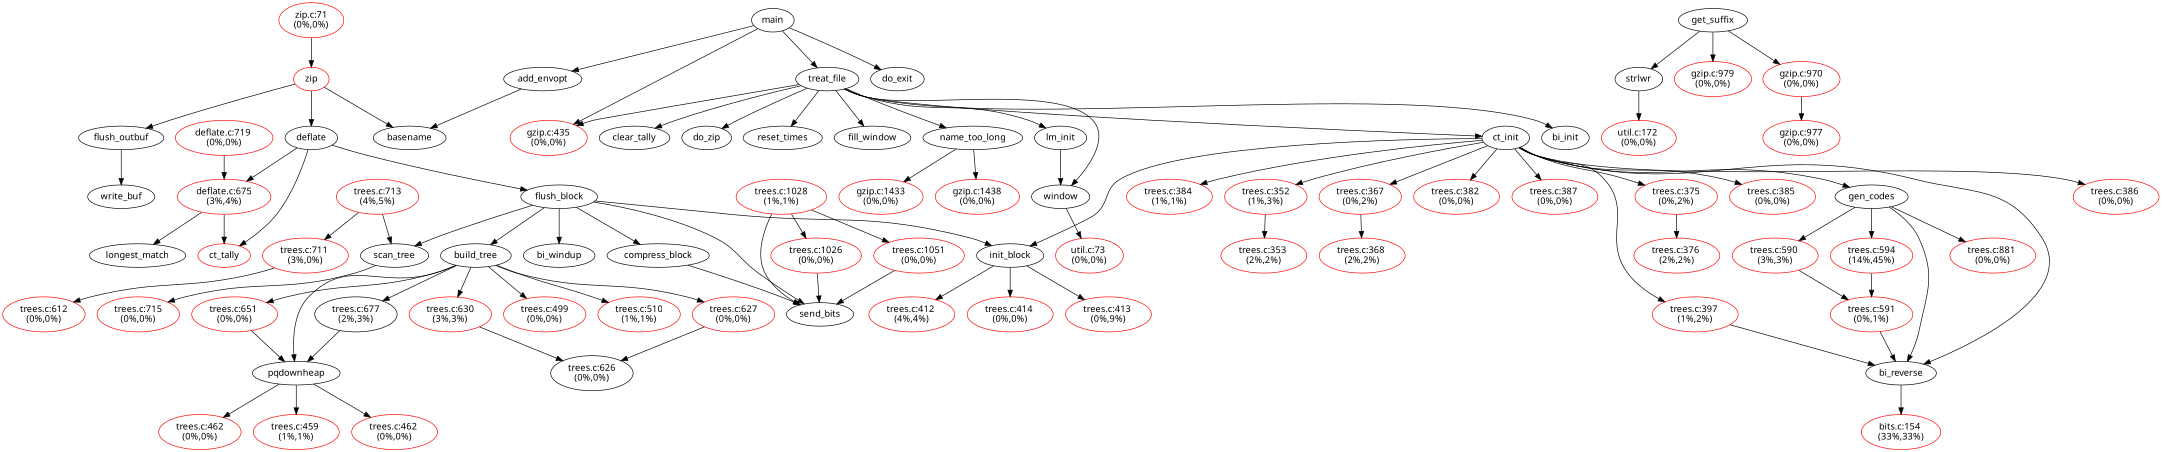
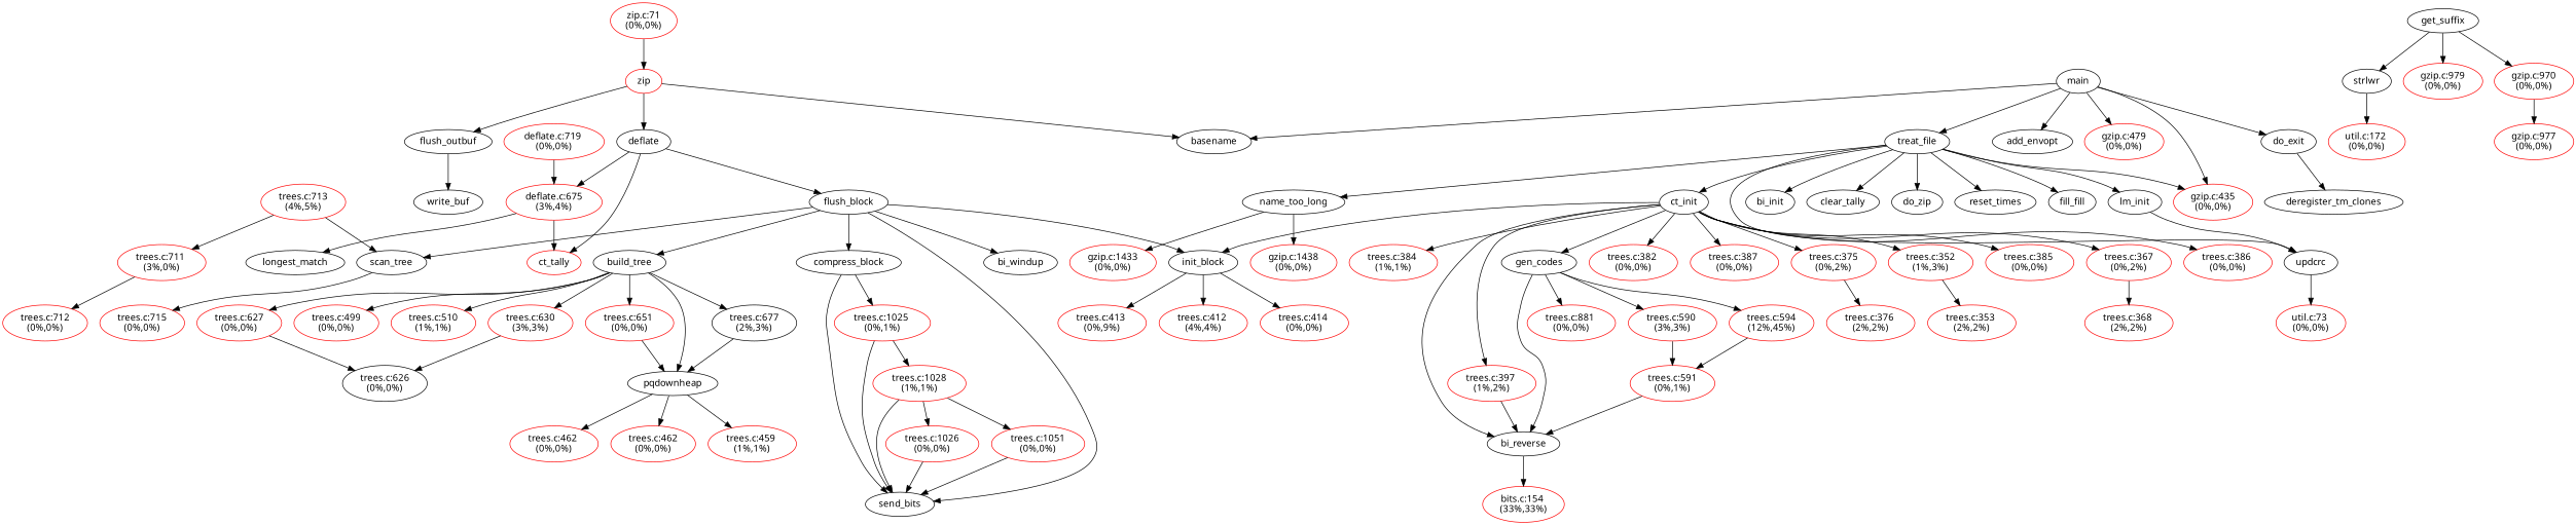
  digraph {
    fontname="Noto Sans"
    node [color=red fontname="Noto Sans" shape=ellipse]
    edge [fontname="Noto Sans"]
    n1 [label="trees.c:367\n(0%,2%)"]
    n2 [label="trees.c:368 \n(2%,2%)"]
    n3 [label=init_block color="" shape=""]
    n4 [label="trees.c:412 \n(4%,4%)"]
    n5 [label="trees.c:414 \n(0%,0%)"]
    n6 [label="trees.c:413 \n(0%,9%)"]
    n7 [label="trees.c:386 \n(0%,0%)"]
    n8 [label=do_exit color="" shape=""]
+   n9 [label=deregister_tm_clones color="" shape=""]
    n10 [label="trees.c:510\n(1%,1%)"]
    n11 [label="util.c:73 \n(0%,0%)"]
    n12 [label=basename color="" shape=""]
    n13 [label="trees.c:462\n(0%,0%)"]
    n14 [label=bi_windup color="" shape=""]
    n15 [label=lm_init color="" shape=""]
-   n16 [label=window color="" shape=""]
+   n16 [label=updcrc color="" shape=""]
    n17 [label="trees.c:881 \n(0%,0%)"]
    n18 [label="gzip.c:435\n(0%,0%)"]
    n19 [label="trees.c:715\n(0%,0%)"]
    n20 [label=scan_tree color="" shape=""]
    n21 [label="trees.c:713\n(4%,5%)"]
    n22 [label="trees.c:711 \n(3%,0%)"]
    n23 [label="util.c:172 \n(0%,0%)"]
-   n24 [label="trees.c:612\n(0%,0%)"]
+   n24 [label="trees.c:712\n(0%,0%)"]
    n25 [label="trees.c:384 \n(1%,1%)"]
    n26 [label="trees.c:630\n(3%,3%)"]
    n27 [color=black label="trees.c:626\n(0%,0%)"]
    n28 [label=compress_block color="" shape=""]
    n29 [label=send_bits color="" shape=""]
+   n30 [label="trees.c:1025 \n(0%,1%)"]
    n31 [label="trees.c:1028\n(1%,1%)"]
    n32 [label="trees.c:459 \n(1%,1%)"]
    n33 [label="trees.c:651 \n(0%,0%)"]
    n34 [label=pqdownheap color="" shape=""]
    n35 [label="trees.c:462 \n(0%,0%)"]
    n36 [label=gen_codes color="" shape=""]
-   n37 [label="trees.c:594\n(14%,45%)"]
+   n37 [label="trees.c:594\n(12%,45%)"]
    n38 [label=bi_reverse color="" shape=""]
    n39 [label="trees.c:590 \n(3%,3%)"]
    n40 [label="trees.c:591\n(0%,1%)"]
    n41 [label="bits.c:154 \n(33%,33%)"]
    n42 [label=zip shape=""]
    n43 [label=flush_outbuf color="" shape=""]
    n44 [label=deflate color="" shape=""]
    n45 [label=write_buf color="" shape=""]
    n46 [label="zip.c:71\n(0%,0%)"]
    n47 [label=flush_block color="" shape=""]
    n48 [label=ct_tally shape=""]
    n49 [label="deflate.c:675\n(3%,4%)"]
    n50 [label=build_tree color="" shape=""]
    n51 [label="trees.c:627\n(0%,0%)"]
    n52 [label="trees.c:499\n(0%,0%)"]
    n53 [color=black label="trees.c:677\n(2%,3%)"]
    n54 [label=ct_init color="" shape=""]
    n55 [label="trees.c:382 \n(0%,0%)"]
    n56 [label="trees.c:387 \n(0%,0%)"]
    n57 [label="trees.c:375\n(0%,2%)"]
    n58 [label="trees.c:352\n(1%,3%)"]
    n59 [label="trees.c:397 \n(1%,2%)"]
    n60 [label="trees.c:385 \n(0%,0%)"]
    n61 [label="trees.c:376 \n(2%,2%)"]
    n62 [label="trees.c:353 \n(2%,2%)"]
    n63 [label=name_too_long color="" shape=""]
    n64 [label="gzip.c:1438\n(0%,0%)"]
    n65 [label="gzip.c:1433\n(0%,0%)"]
    n66 [label=get_suffix color="" shape=""]
    n67 [label=strlwr color="" shape=""]
    n68 [label="gzip.c:979\n(0%,0%)"]
    n69 [label="gzip.c:970\n(0%,0%)"]
    n70 [label="gzip.c:977\n(0%,0%)"]
    n71 [label="trees.c:1026\n(0%,0%)"]
    n72 [label="trees.c:1051\n(0%,0%)"]
    n73 [label=main color="" shape=""]
    n74 [label=add_envopt color="" shape=""]
    n75 [label=treat_file color="" shape=""]
+   n76 [label="gzip.c:479\n(0%,0%)"]
    n77 [label=bi_init color="" shape=""]
    n78 [label=clear_tally color="" shape=""]
    n79 [label=do_zip color="" shape=""]
    n80 [label=reset_times color="" shape=""]
-   n81 [label=fill_window color="" shape=""]
+   n81 [label=fill_fill color="" shape=""]
    n82 [label=longest_match color="" shape=""]
    n83 [label="deflate.c:719 \n(0%,0%)"]
    n1 -> n2
    n3 -> n4
    n3 -> n5
    n3 -> n6
+   n8 -> n9
    n15 -> n16
    n16 -> n11
    n20 -> n19
    n21 -> n20
    n21 -> n22
    n22 -> n24
    n26 -> n27
    n28 -> n29
+   n28 -> n30
+   n30 -> n29
+   n30 -> n31
    n31 -> n29
    n31 -> n71
    n31 -> n72
    n33 -> n34
    n34 -> n13
    n34 -> n32
    n34 -> n35
    n36 -> n17
    n36 -> n37
    n36 -> n38
    n36 -> n39
    n37 -> n40
    n38 -> n41
    n39 -> n40
    n40 -> n38
    n42 -> n12
    n42 -> n43
    n42 -> n44
    n43 -> n45
    n44 -> n47
    n44 -> n48
    n44 -> n49
    n46 -> n42
    n47 -> n3
    n47 -> n14
    n47 -> n20
    n47 -> n28
    n47 -> n29
    n47 -> n50
    n49 -> n48
    n49 -> n82
    n50 -> n10
    n50 -> n26
    n50 -> n33
    n50 -> n34
    n50 -> n51
    n50 -> n52
    n50 -> n53
    n51 -> n27
    n53 -> n34
    n54 -> n1
    n54 -> n3
    n54 -> n7
    n54 -> n25
    n54 -> n36
    n54 -> n38
    n54 -> n55
    n54 -> n56
    n54 -> n57
    n54 -> n58
    n54 -> n59
    n54 -> n60
    n57 -> n61
    n58 -> n62
    n59 -> n38
    n63 -> n64
    n63 -> n65
    n66 -> n67
    n66 -> n68
    n66 -> n69
    n67 -> n23
    n69 -> n70
    n71 -> n29
    n72 -> n29
    n73 -> n8
-   n74 -> n12
+   n73 -> n12
    n73 -> n18
    n73 -> n74
    n73 -> n75
+   n73 -> n76
    n75 -> n15
    n75 -> n16
    n75 -> n18
    n75 -> n54
    n75 -> n63
    n75 -> n77
    n75 -> n78
    n75 -> n79
    n75 -> n80
    n75 -> n81
    n83 -> n49
  }
